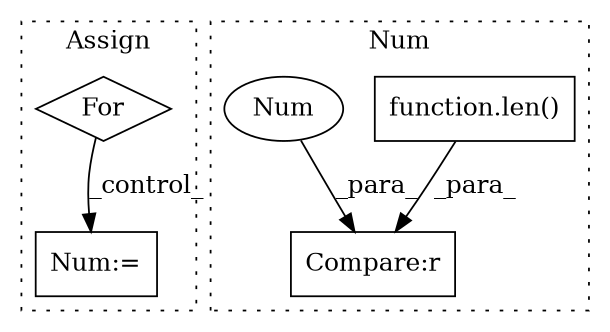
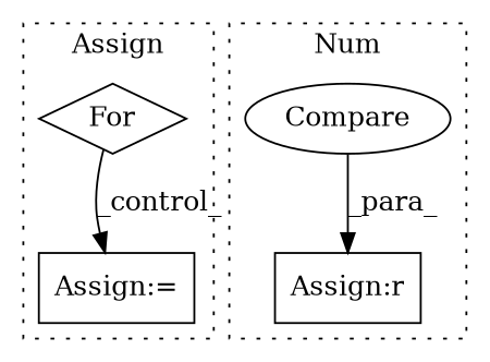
  digraph {
    node [shape=box]
    n1 [a=107 l="4,18" label=For s="4593,4629" shape=diamond]
-   n2 [a=68 l=3 label="Num:=" s=4666]
-   n3 [a=75 l="4,1" label="function.len()" s="2858,2876"]
-   n4 [a=40 l=24 label="Compare:r" s=2858]
-   n5 [a=76 l=1 label=Num s=2881 shape=ellipse]
+   n2 [a=68 l=3 label="Assign:=" s=4666]
+   n4 [a=40 l=24 label="Assign:r" s=2858]
+   n5 [a=76 l=1 label=Compare s=2881 shape=ellipse]
    subgraph cluster_1 {
      label=Assign
      style=dotted
      n1
      n2
    }
    subgraph cluster_2 {
      label=Num
      style=dotted
-     n3
      n4
      n5
    }
    n1 -> n2 [label=_control_]
-   n3 -> n4 [label=_para_]
    n5 -> n4 [label=_para_]
  }
